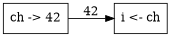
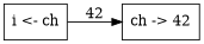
  digraph {
    rankdir=LR
    node [shape=box]
    n1 [label="ch -> 42"]
    n2 [label="i <- ch"]
-   n1 -> n2 [label=42 weight=8]
+   n2 -> n1 [label=42 weight=8]
  }
